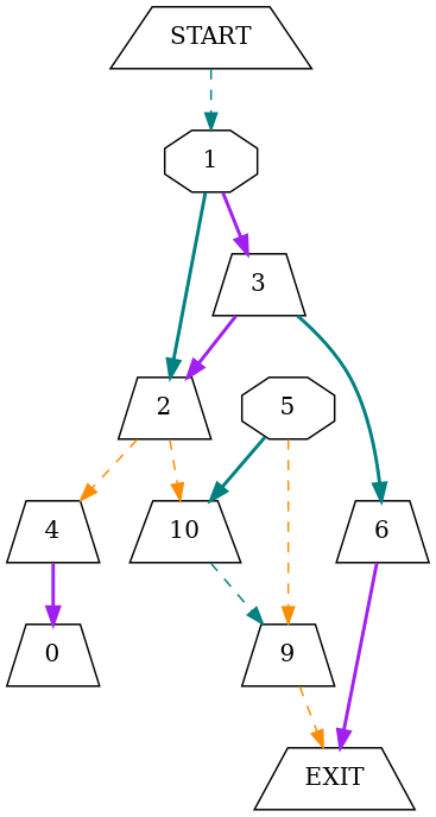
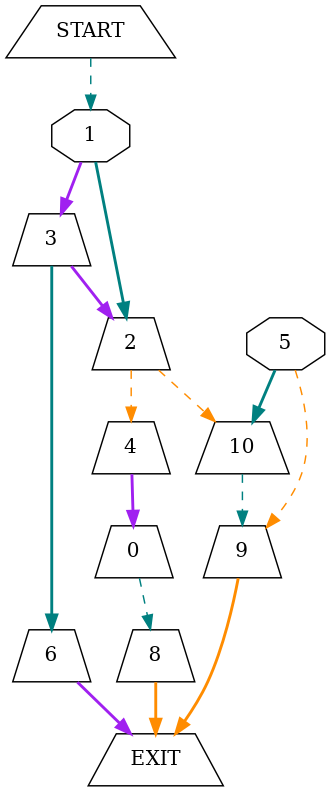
  digraph {
    node [shape=trapezium]
    edge [color=teal style=bold]
    n1 [label=START]
    1 [shape=octagon]
    2
    3
    n5 [label=EXIT]
    4
    10
    6
    n9 [label=0]
    5 [shape=octagon]
    9
+   8
    n1 -> 1 [style=dashed]
    1 -> 2
    1 -> 3 [color=purple]
    2 -> 4 [color=darkorange style=dashed]
    2 -> 10 [color=darkorange style=dashed]
    3 -> 2 [color=purple]
    3 -> 6
    4 -> n9 [color=purple]
    10 -> 9 [style=dashed]
    6 -> n5 [color=purple]
+   n9 -> 8 [style=dashed]
    5 -> 10
    5 -> 9 [color=darkorange style=dashed]
-   9 -> n5 [color=darkorange style=dashed]
+   9 -> n5 [color=darkorange]
+   8 -> n5 [color=darkorange]
  }
